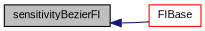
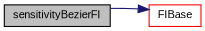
  digraph {
    rankdir=LR
    fontname="Liberation Sans"
    node [fontname="Liberation Sans" fontsize=10 shape=record]
    n1 [color=black fillcolor=grey75 fontcolor=black height=0.2 label=sensitivityBezierFI style=filled width=0.4]
    n2 [color=red height=0.2 label=FIBase width=0.4]
-   n1 -> n2 [color=midnightblue dir=back fontname="Liberation Sans" fontsize=10 labelfontname=Helvetica labelfontsize=10 style=solid]
+   n2 -> n1 [color=midnightblue dir=back fontname="Liberation Sans" fontsize=10 labelfontname=Helvetica labelfontsize=10 style=solid]
  }
